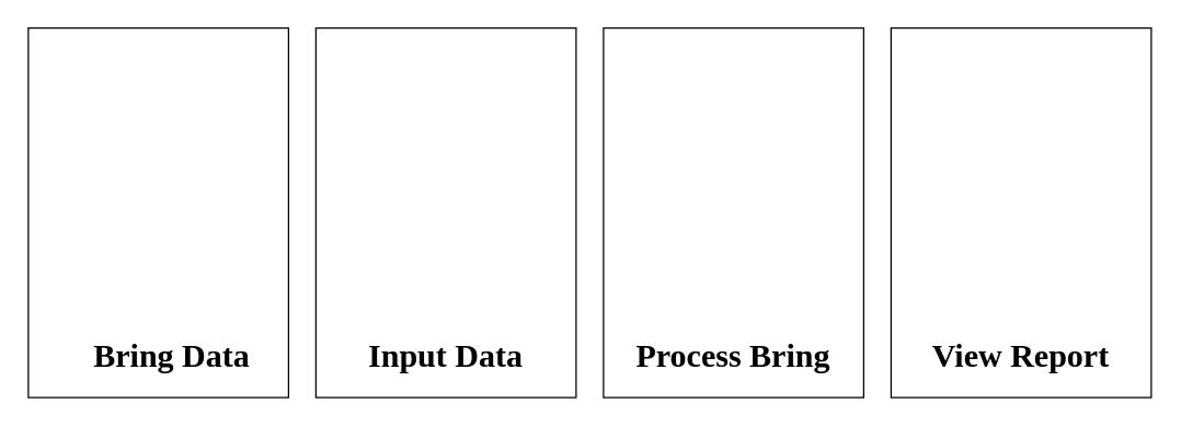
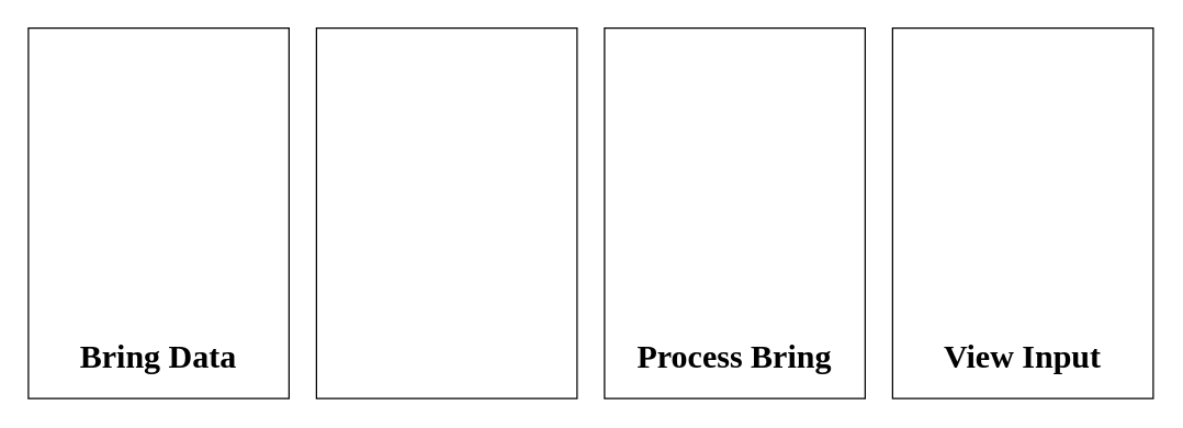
  <mxCell id="0" />
  <mxCell id="1" parent="0" />
  <mxCell id="2" value="" style="rounded=0;whiteSpace=wrap;html=1;" vertex="1" parent="1"><mxGeometry x="230" y="20" width="190" height="270" as="geometry" /></mxCell>
  <mxCell id="3" value="" style="rounded=0;whiteSpace=wrap;html=1;" vertex="1" parent="1"><mxGeometry x="20" y="20" width="190" height="270" as="geometry" /></mxCell>
  <mxCell id="4" value="" style="shape=image;html=1;verticalAlign=top;verticalLabelPosition=bottom;labelBackgroundColor=#ffffff;imageAspect=0;aspect=fixed;image=https://cdn1.iconfinder.com/data/icons/environment-ecology-no-1219/100/13-energy-recycle-hand-128.png" vertex="1" parent="1"><mxGeometry x="40" y="110" width="128" height="128" as="geometry" /></mxCell>
  <mxCell id="5" value="" style="rounded=0;whiteSpace=wrap;html=1;strokeColor=none;" vertex="1" parent="1"><mxGeometry x="60" y="108" width="120" height="60" as="geometry" /></mxCell>
  <mxCell id="6" value="" style="shape=image;html=1;verticalAlign=top;verticalLabelPosition=bottom;labelBackgroundColor=#ffffff;imageAspect=0;aspect=fixed;image=https://cdn3.iconfinder.com/data/icons/lexter-flat-colorfull-file-formats/56/csv-128.png" vertex="1" parent="1"><mxGeometry x="67" y="44" width="128" height="128" as="geometry" /></mxCell>
  <mxCell id="7" value="" style="shape=image;html=1;verticalAlign=top;verticalLabelPosition=bottom;labelBackgroundColor=#ffffff;imageAspect=0;aspect=fixed;image=https://cdn1.iconfinder.com/data/icons/cloud-72/64/input-platform-software-cloud-download-development-128.png;strokeWidth=4;fillColor=#808080;" vertex="1" parent="1"><mxGeometry x="261" y="110" width="128" height="128" as="geometry" /></mxCell>
  <mxCell id="8" value="" style="shape=image;html=1;verticalAlign=top;verticalLabelPosition=bottom;labelBackgroundColor=#ffffff;imageAspect=0;aspect=fixed;image=https://cdn3.iconfinder.com/data/icons/lexter-flat-colorfull-file-formats/56/csv-128.png" vertex="1" parent="1"><mxGeometry x="290" y="40" width="70" height="70" as="geometry" /></mxCell>
- <mxCell id="9" value="&lt;h1&gt;Input Data&lt;/h1&gt;" style="text;html=1;strokeColor=none;fillColor=none;align=center;verticalAlign=middle;whiteSpace=wrap;rounded=0;fontFamily=Tahoma;" vertex="1" parent="1"><mxGeometry x="240" y="250" width="170" height="20" as="geometry" /></mxCell>
  <mxCell id="10" value="" style="rounded=0;whiteSpace=wrap;html=1;" vertex="1" parent="1"><mxGeometry x="440" y="20" width="190" height="270" as="geometry" /></mxCell>
- <mxCell id="11" value="&lt;h1&gt;Bring Data&lt;/h1&gt;" style="text;html=1;strokeColor=none;fillColor=none;align=center;verticalAlign=middle;whiteSpace=wrap;rounded=0;fontFamily=Tahoma;" vertex="1" parent="1"><mxGeometry x="50" y="250" width="150" height="20" as="geometry" /></mxCell>
+ <mxCell id="11" value="&lt;h1&gt;Bring Data&lt;/h1&gt;" style="text;html=1;strokeColor=none;fillColor=none;align=center;verticalAlign=middle;whiteSpace=wrap;rounded=0;fontFamily=Tahoma;" vertex="1" parent="1"><mxGeometry x="40" y="250" width="150" height="20" as="geometry" /></mxCell>
  <mxCell id="12" value="&lt;h1&gt;Process Bring&lt;/h1&gt;" style="text;html=1;strokeColor=none;fillColor=none;align=center;verticalAlign=middle;whiteSpace=wrap;rounded=0;fontFamily=Tahoma;" vertex="1" parent="1"><mxGeometry x="450" y="250" width="170" height="20" as="geometry" /></mxCell>
  <mxCell id="13" value="" style="shape=image;html=1;verticalAlign=top;verticalLabelPosition=bottom;labelBackgroundColor=#ffffff;imageAspect=0;aspect=fixed;image=https://cdn2.iconfinder.com/data/icons/essential-web-5/50/pending-wait-time-revise-unfinish-128.png;strokeWidth=4;fillColor=#808080;fontFamily=Tahoma;" vertex="1" parent="1"><mxGeometry x="471" y="91" width="128" height="128" as="geometry" /></mxCell>
  <mxCell id="14" value="" style="rounded=0;whiteSpace=wrap;html=1;" vertex="1" parent="1"><mxGeometry x="650" y="20" width="190" height="270" as="geometry" /></mxCell>
- <mxCell id="15" value="&lt;h1&gt;View Report&lt;/h1&gt;" style="text;html=1;strokeColor=none;fillColor=none;align=center;verticalAlign=middle;whiteSpace=wrap;rounded=0;fontFamily=Tahoma;" vertex="1" parent="1"><mxGeometry x="660" y="250" width="170" height="20" as="geometry" /></mxCell>
+ <mxCell id="15" value="&lt;h1&gt;View Input&lt;/h1&gt;" style="text;html=1;strokeColor=none;fillColor=none;align=center;verticalAlign=middle;whiteSpace=wrap;rounded=0;fontFamily=Tahoma;" vertex="1" parent="1"><mxGeometry x="660" y="250" width="170" height="20" as="geometry" /></mxCell>
  <mxCell id="16" value="" style="group" vertex="1" connectable="0" parent="1"><mxGeometry x="675" y="106" width="140" height="132" as="geometry" /></mxCell>
  <mxCell id="17" value="" style="shape=image;html=1;verticalAlign=top;verticalLabelPosition=bottom;labelBackgroundColor=#ffffff;imageAspect=0;aspect=fixed;image=https://cdn1.iconfinder.com/data/icons/environment-ecology-no-1219/100/13-energy-recycle-hand-128.png;flipV=0;flipH=1;" vertex="1" parent="16"><mxGeometry x="12" y="4" width="128" height="128" as="geometry" /></mxCell>
  <mxCell id="18" value="" style="rounded=0;whiteSpace=wrap;html=1;strokeWidth=4;fontFamily=Tahoma;strokeColor=none;" vertex="1" parent="16"><mxGeometry width="120" height="60" as="geometry" /></mxCell>
  <mxCell id="19" value="" style="shape=image;html=1;verticalAlign=top;verticalLabelPosition=bottom;labelBackgroundColor=#ffffff;imageAspect=0;aspect=fixed;image=https://cdn0.iconfinder.com/data/icons/forgen-seo-1/64/seo-report-128.png;strokeWidth=6;fillColor=#808080;fontFamily=Tahoma;imageBorder=none;" vertex="1" parent="1"><mxGeometry x="660" y="51.5" width="109" height="109" as="geometry" /></mxCell>
